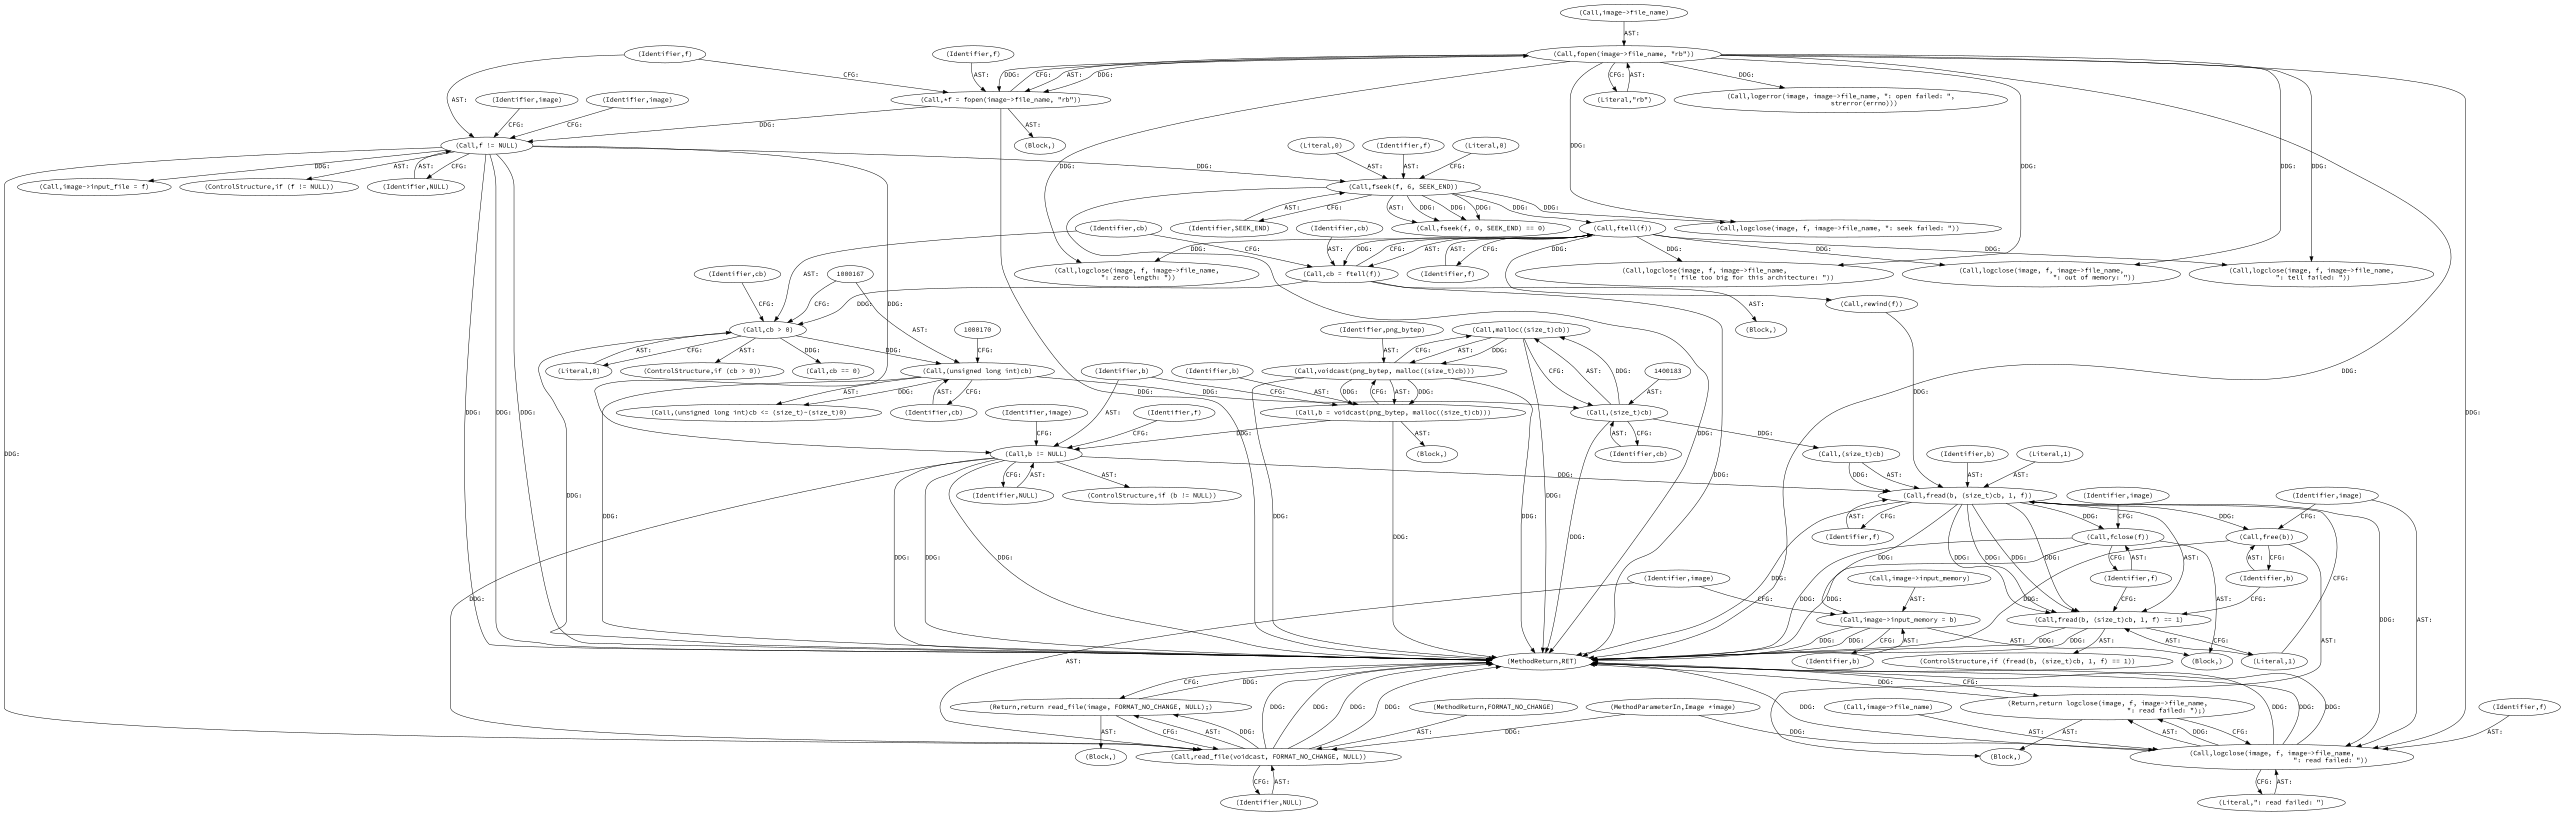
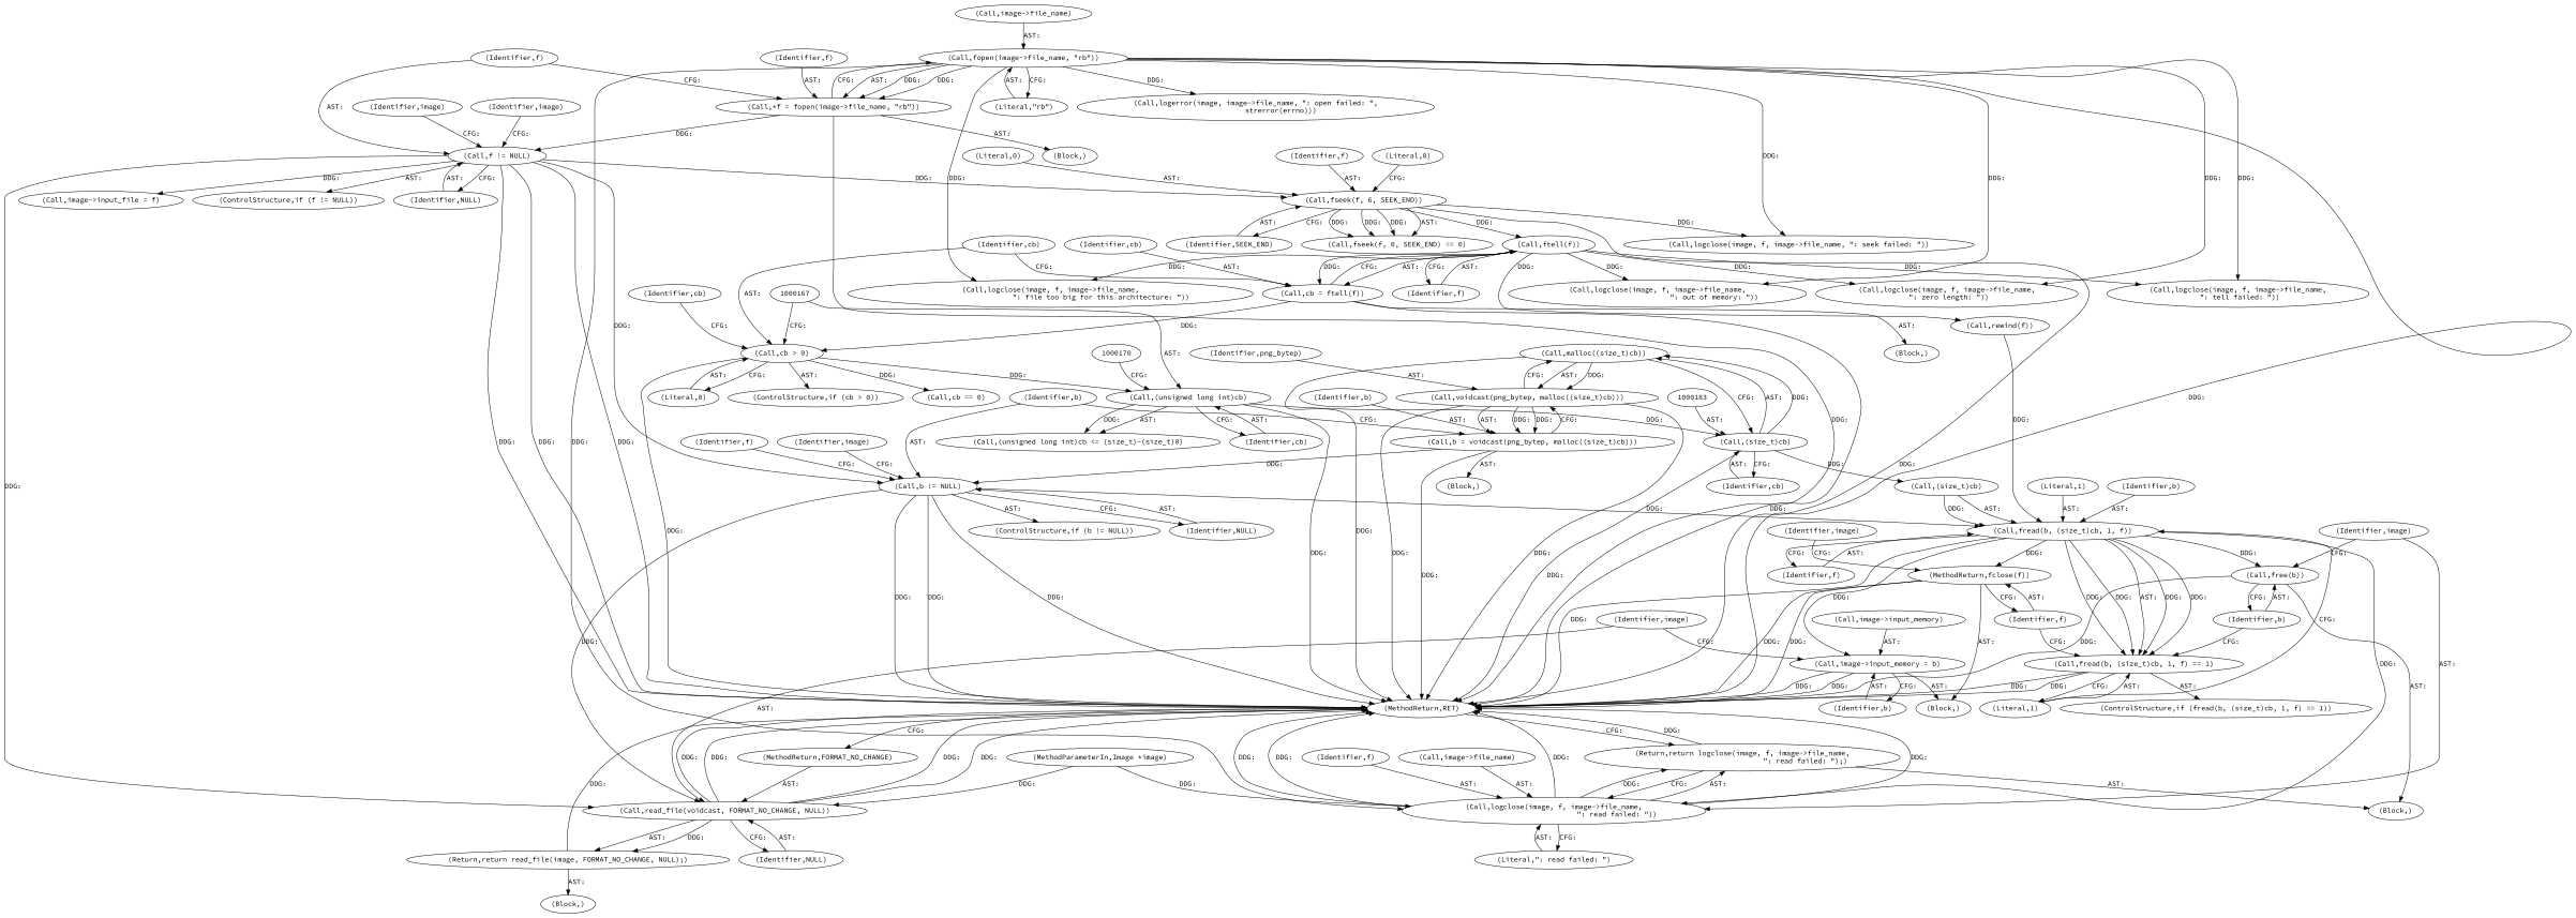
  digraph {
    fontname="Source Code Pro"
    node [fontname="Source Code Pro"]
    edge [fontname="Source Code Pro"]
    n1 [label="(Call,malloc((size_t)cb))"]
    n2 [label="(Call,(size_t)cb)"]
    n3 [label="(Call,voidcast(png_bytep, malloc((size_t)cb)))"]
    n4 [label="(MethodReturn,RET)"]
    n5 [label="(Identifier,cb)"]
    n6 [label="(Call,(size_t)cb)"]
    n7 [label="(Call,b = voidcast(png_bytep, malloc((size_t)cb)))"]
    n8 [label="(Return,return logclose(image, f, image->file_name,\n                              \": read failed: \");)"]
    n9 [label="(Return,return read_file(image, FORMAT_NO_CHANGE, NULL);)"]
    n10 [label="(Call,fread(b, (size_t)cb, 1, f))"]
    n11 [label="(Call,(unsigned long int)cb)"]
    n12 [label="(Identifier,cb)"]
    n13 [label="(Call,(unsigned long int)cb <= (size_t)~(size_t)0)"]
    n14 [label="(Call,cb > 0)"]
    n15 [label="(ControlStructure,if (cb > 0))"]
    n16 [label="(Literal,0)"]
    n17 [label="(Call,cb == 0)"]
    n18 [label="(Call,cb = ftell(f))"]
    n19 [label="(Call,ftell(f))"]
    n20 [label="(Block,)"]
    n21 [label="(Call,logclose(image, f, image->file_name,\n                        \": file too big for this architecture: \"))"]
    n22 [label="(Call,logclose(image, f, image->file_name,\n \": zero length: \"))"]
    n23 [label="(Call,rewind(f))"]
    n24 [label="(Call,logclose(image, f, image->file_name,\n                           \": out of memory: \"))"]
    n25 [label="(Call,logclose(image, f, image->file_name,\n \": tell failed: \"))"]
    n26 [label="(Identifier,f)"]
    n27 [label="(Call,fseek(f, 6, SEEK_END))"]
    n28 [label="(Call,logclose(image, f, image->file_name, \": seek failed: \"))"]
    n29 [label="(Identifier,SEEK_END)"]
    n30 [label="(Call,fseek(f, 0, SEEK_END) == 0)"]
    n31 [label="(Call,f != NULL)"]
    n32 [label="(Call,b != NULL)"]
    n33 [label="(Call,read_file(voidcast, FORMAT_NO_CHANGE, NULL))"]
    n34 [label="(Call,image->input_file = f)"]
    n35 [label="(ControlStructure,if (f != NULL))"]
    n36 [label="(Identifier,NULL)"]
    n37 [label="(Identifier,NULL)"]
    n38 [label="(ControlStructure,if (b != NULL))"]
    n39 [label="(Identifier,NULL)"]
    n40 [label="(Call,*f = fopen(image->file_name, \"rb\"))"]
    n41 [label="(Call,fopen(image->file_name, \"rb\"))"]
    n42 [label="(Block,)"]
    n43 [label="(Call,logclose(image, f, image->file_name,\n                              \": read failed: \"))"]
    n44 [label="(Literal,\"rb\")"]
    n45 [label="(Call,logerror(image, image->file_name, \": open failed: \",\n            strerror(errno)))"]
    n46 [label="(Literal,\": read failed: \")"]
    n47 [label="(Block,)"]
    n48 [label="(Call,fread(b, (size_t)cb, 1, f) == 1)"]
-   n49 [label="(Call,fclose(f))"]
+   n49 [label="(MethodReturn,fclose(f))"]
    n50 [label="(Call,image->input_memory = b)"]
    n51 [label="(Call,free(b))"]
    n52 [label="(Identifier,f)"]
    n53 [label="(Literal,1)"]
    n54 [label="(ControlStructure,if (fread(b, (size_t)cb, 1, f) == 1))"]
    n55 [label="(Block,)"]
    n56 [label="(Identifier,f)"]
    n57 [label="(Identifier,b)"]
    n58 [label="(Block,)"]
    n59 [label="(Identifier,b)"]
    n60 [label="(Block,)"]
    n61 [label="(Identifier,b)"]
    n62 [label="(Identifier,f)"]
    n63 [label="(Identifier,b)"]
    n64 [label="(Identifier,f)"]
    n65 [label="(Call,image->file_name)"]
    n66 [label="(Identifier,f)"]
    n67 [label="(Literal,0)"]
    n68 [label="(Identifier,f)"]
    n69 [label="(MethodReturn,FORMAT_NO_CHANGE)"]
    n70 [label="(Identifier,cb)"]
    n71 [label="(Identifier,b)"]
    n72 [label="(Identifier,cb)"]
    n73 [label="(Identifier,f)"]
    n74 [label="(Identifier,image)"]
    n75 [label="(Identifier,image)"]
    n76 [label="(Identifier,image)"]
    n77 [label="(Call,image->file_name)"]
    n78 [label="(Identifier,image)"]
    n79 [label="(MethodParameterIn,Image *image)"]
    n80 [label="(Literal,0)"]
    n81 [label="(Identifier,cb)"]
    n82 [label="(Identifier,png_bytep)"]
    n83 [label="(Literal,1)"]
    n84 [label="(Identifier,image)"]
    n85 [label="(Call,image->input_memory)"]
    n86 [label="(Identifier,image)"]
-   1000183 [label=1400183]
+   1000183
    1000167
    1000170
    n1 -> n2 [label="CFG: "]
    n1 -> n3 [label="AST: "]
    n1 -> n3 [label="DDG: "]
    n1 -> n4 [label="DDG: "]
    n2 -> n1 [label="AST: "]
    n2 -> n1 [label="DDG: "]
    n2 -> n4 [label="DDG: "]
    n2 -> n5 [label="CFG: "]
    n2 -> n6 [label="DDG: "]
    n3 -> n1 [label="CFG: "]
    n3 -> n4 [label="DDG: "]
    n3 -> n4 [label="DDG: "]
    n3 -> n7 [label="AST: "]
    n3 -> n7 [label="DDG: "]
    n3 -> n7 [label="DDG: "]
    n4 -> n8 [label="CFG: "]
-   n4 -> n9 [label="CFG: "]
+   n4 -> n69 [label="CFG: "]
    n5 -> n2 [label="AST: "]
    n6 -> n10 [label="AST: "]
    n6 -> n10 [label="DDG: "]
    n7 -> n3 [label="CFG: "]
    n7 -> n4 [label="DDG: "]
    n7 -> n32 [label="DDG: "]
    n7 -> n47 [label="AST: "]
    n8 -> n4 [label="DDG: "]
    n8 -> n43 [label="CFG: "]
    n8 -> n58 [label="AST: "]
    n9 -> n4 [label="DDG: "]
-   n9 -> n33 [label="CFG: "]
    n9 -> n60 [label="AST: "]
    n10 -> n4 [label="DDG: "]
    n10 -> n43 [label="DDG: "]
    n10 -> n48 [label="AST: "]
    n10 -> n48 [label="DDG: "]
    n10 -> n48 [label="DDG: "]
    n10 -> n48 [label="DDG: "]
    n10 -> n48 [label="DDG: "]
    n10 -> n49 [label="DDG: "]
    n10 -> n50 [label="DDG: "]
    n10 -> n51 [label="DDG: "]
    n10 -> n52 [label="CFG: "]
    n11 -> n2 [label="DDG: "]
    n11 -> n4 [label="DDG: "]
    n11 -> n12 [label="CFG: "]
    n11 -> n13 [label="AST: "]
    n11 -> n13 [label="DDG: "]
    n12 -> n11 [label="AST: "]
    n14 -> n4 [label="DDG: "]
    n14 -> n11 [label="DDG: "]
    n14 -> n15 [label="AST: "]
    n14 -> n16 [label="CFG: "]
    n14 -> n17 [label="DDG: "]
    n16 -> n14 [label="AST: "]
    n18 -> n4 [label="DDG: "]
    n18 -> n14 [label="DDG: "]
    n18 -> n19 [label="CFG: "]
    n18 -> n20 [label="AST: "]
    n19 -> n18 [label="AST: "]
    n19 -> n18 [label="DDG: "]
    n19 -> n21 [label="DDG: "]
    n19 -> n22 [label="DDG: "]
    n19 -> n23 [label="DDG: "]
    n19 -> n24 [label="DDG: "]
    n19 -> n25 [label="DDG: "]
    n19 -> n26 [label="CFG: "]
    n23 -> n10 [label="DDG: "]
    n26 -> n19 [label="AST: "]
    n27 -> n4 [label="DDG: "]
    n27 -> n19 [label="DDG: "]
    n27 -> n28 [label="DDG: "]
    n27 -> n29 [label="CFG: "]
    n27 -> n30 [label="AST: "]
    n27 -> n30 [label="DDG: "]
    n27 -> n30 [label="DDG: "]
    n27 -> n30 [label="DDG: "]
    n29 -> n27 [label="AST: "]
    n31 -> n4 [label="DDG: "]
    n31 -> n4 [label="DDG: "]
    n31 -> n4 [label="DDG: "]
    n31 -> n27 [label="DDG: "]
    n31 -> n32 [label="DDG: "]
    n31 -> n33 [label="DDG: "]
    n31 -> n34 [label="DDG: "]
    n31 -> n35 [label="AST: "]
    n31 -> n36 [label="CFG: "]
    n32 -> n4 [label="DDG: "]
    n32 -> n4 [label="DDG: "]
    n32 -> n4 [label="DDG: "]
    n32 -> n10 [label="DDG: "]
    n32 -> n33 [label="DDG: "]
    n32 -> n37 [label="CFG: "]
    n32 -> n38 [label="AST: "]
    n33 -> n4 [label="DDG: "]
    n33 -> n4 [label="DDG: "]
    n33 -> n4 [label="DDG: "]
    n33 -> n4 [label="DDG: "]
    n33 -> n9 [label="AST: "]
    n33 -> n9 [label="DDG: "]
    n33 -> n39 [label="CFG: "]
    n36 -> n31 [label="AST: "]
    n37 -> n32 [label="AST: "]
    n39 -> n33 [label="AST: "]
    n40 -> n4 [label="DDG: "]
    n40 -> n31 [label="DDG: "]
    n40 -> n41 [label="CFG: "]
    n40 -> n42 [label="AST: "]
    n41 -> n4 [label="DDG: "]
    n41 -> n21 [label="DDG: "]
    n41 -> n22 [label="DDG: "]
    n41 -> n24 [label="DDG: "]
    n41 -> n25 [label="DDG: "]
    n41 -> n28 [label="DDG: "]
    n41 -> n40 [label="AST: "]
    n41 -> n40 [label="DDG: "]
    n41 -> n40 [label="DDG: "]
    n41 -> n43 [label="DDG: "]
    n41 -> n44 [label="CFG: "]
    n41 -> n45 [label="DDG: "]
    n43 -> n4 [label="DDG: "]
    n43 -> n4 [label="DDG: "]
    n43 -> n4 [label="DDG: "]
    n43 -> n4 [label="DDG: "]
    n43 -> n8 [label="AST: "]
    n43 -> n8 [label="DDG: "]
    n43 -> n46 [label="CFG: "]
    n44 -> n41 [label="AST: "]
    n46 -> n43 [label="AST: "]
    n48 -> n4 [label="DDG: "]
    n48 -> n4 [label="DDG: "]
    n48 -> n53 [label="CFG: "]
    n48 -> n54 [label="AST: "]
    n49 -> n4 [label="DDG: "]
    n49 -> n4 [label="DDG: "]
    n49 -> n55 [label="AST: "]
    n49 -> n56 [label="CFG: "]
    n50 -> n4 [label="DDG: "]
    n50 -> n4 [label="DDG: "]
    n50 -> n55 [label="AST: "]
    n50 -> n57 [label="CFG: "]
    n51 -> n4 [label="DDG: "]
    n51 -> n58 [label="AST: "]
    n51 -> n59 [label="CFG: "]
    n52 -> n10 [label="AST: "]
    n53 -> n10 [label="CFG: "]
    n53 -> n48 [label="AST: "]
    n56 -> n48 [label="CFG: "]
    n56 -> n49 [label="AST: "]
    n57 -> n50 [label="AST: "]
    n59 -> n48 [label="CFG: "]
    n59 -> n51 [label="AST: "]
    n61 -> n10 [label="AST: "]
    n62 -> n43 [label="AST: "]
    n63 -> n7 [label="CFG: "]
    n63 -> n32 [label="AST: "]
    n64 -> n27 [label="AST: "]
    n65 -> n43 [label="AST: "]
    n66 -> n40 [label="AST: "]
    n67 -> n27 [label="CFG: "]
    n68 -> n31 [label="AST: "]
    n68 -> n40 [label="CFG: "]
    n69 -> n33 [label="AST: "]
    n70 -> n18 [label="AST: "]
    n71 -> n7 [label="AST: "]
    n72 -> n14 [label="AST: "]
    n72 -> n18 [label="CFG: "]
    n73 -> n32 [label="CFG: "]
    n74 -> n32 [label="CFG: "]
    n75 -> n43 [label="AST: "]
    n75 -> n51 [label="CFG: "]
    n76 -> n31 [label="CFG: "]
    n77 -> n41 [label="AST: "]
    n78 -> n49 [label="CFG: "]
    n79 -> n33 [label="DDG: "]
    n79 -> n43 [label="DDG: "]
    n80 -> n27 [label="AST: "]
    n81 -> n14 [label="CFG: "]
    n82 -> n3 [label="AST: "]
    n83 -> n10 [label="AST: "]
    n84 -> n31 [label="CFG: "]
    n85 -> n50 [label="AST: "]
    n86 -> n33 [label="AST: "]
    n86 -> n50 [label="CFG: "]
    1000183 -> n2 [label="AST: "]
    1000167 -> n11 [label="AST: "]
    1000167 -> n14 [label="CFG: "]
    1000170 -> n11 [label="CFG: "]
  }
